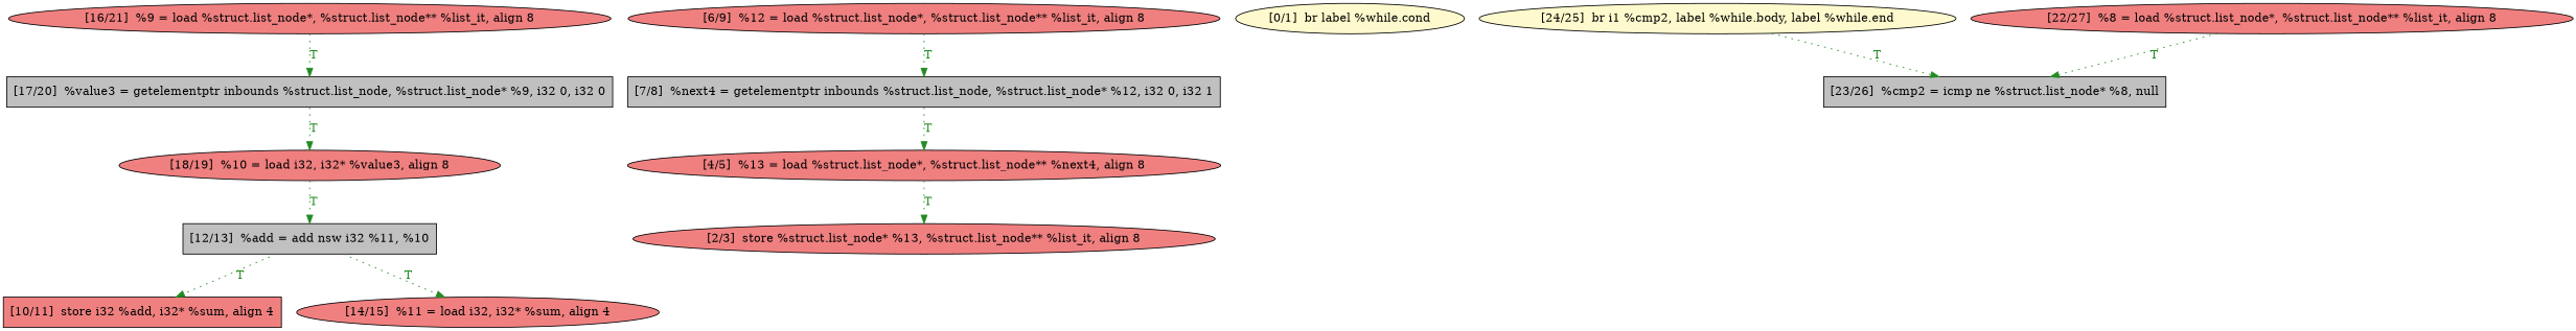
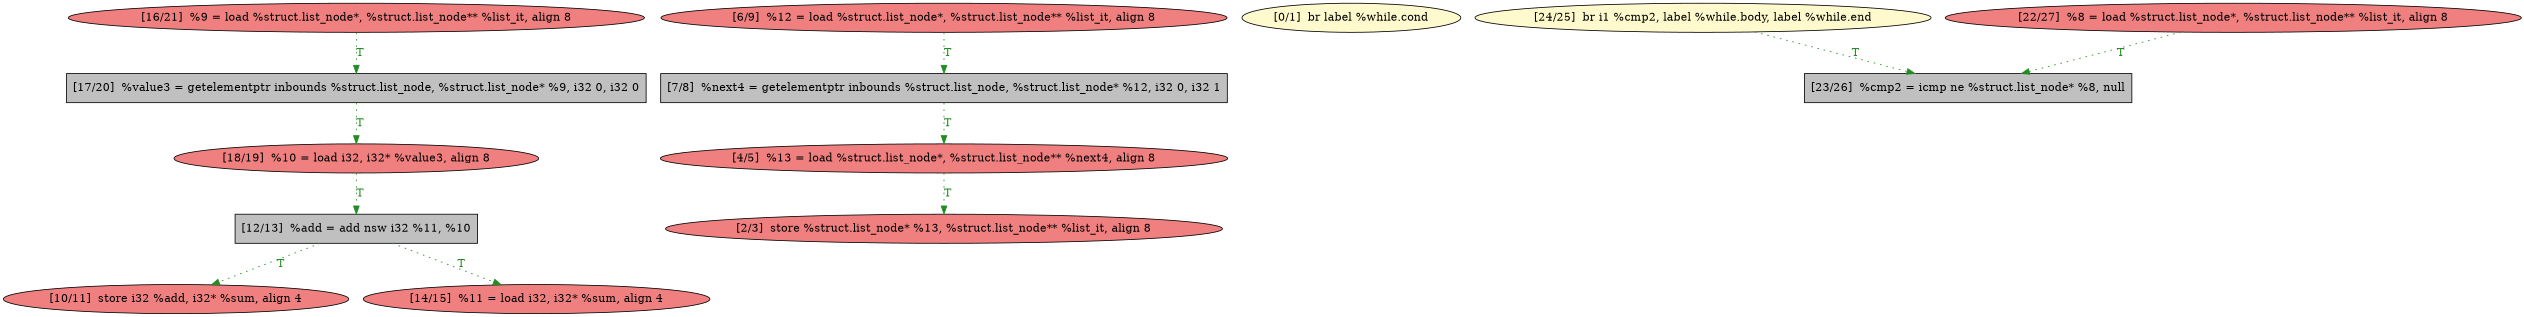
  digraph {
    node [fillcolor=lightcoral shape=ellipse style=filled]
    edge [color=forestgreen fontcolor=forestgreen style=dotted]
    n1 [fillcolor=grey label="[12/13]  %add = add nsw i32 %11, %10" shape=rectangle]
-   n2 [label="[10/11]  store i32 %add, i32* %sum, align 4" shape=box]
+   n2 [label="[10/11]  store i32 %add, i32* %sum, align 4"]
    n3 [label="[14/15]  %11 = load i32, i32* %sum, align 4"]
    n4 [label="[6/9]  %12 = load %struct.list_node*, %struct.list_node** %list_it, align 8"]
    n5 [fillcolor=grey label="[7/8]  %next4 = getelementptr inbounds %struct.list_node, %struct.list_node* %12, i32 0, i32 1" shape=rectangle]
    n6 [label="[4/5]  %13 = load %struct.list_node*, %struct.list_node** %next4, align 8"]
    n7 [fillcolor=lemonchiffon label="[0/1]  br label %while.cond"]
    n8 [label="[2/3]  store %struct.list_node* %13, %struct.list_node** %list_it, align 8"]
    n9 [fillcolor=grey label="[17/20]  %value3 = getelementptr inbounds %struct.list_node, %struct.list_node* %9, i32 0, i32 0" shape=rectangle]
    n10 [label="[18/19]  %10 = load i32, i32* %value3, align 8"]
    n11 [label="[16/21]  %9 = load %struct.list_node*, %struct.list_node** %list_it, align 8"]
    n12 [fillcolor=grey label="[23/26]  %cmp2 = icmp ne %struct.list_node* %8, null" shape=rectangle]
    n13 [fillcolor=lemonchiffon label="[24/25]  br i1 %cmp2, label %while.body, label %while.end"]
    n14 [label="[22/27]  %8 = load %struct.list_node*, %struct.list_node** %list_it, align 8"]
    n1 -> n2 [label=T]
    n1 -> n3 [label=T]
    n4 -> n5 [label=T]
    n5 -> n6 [label=T]
    n6 -> n8 [label=T]
    n9 -> n10 [label=T]
    n10 -> n1 [label=T]
    n11 -> n9 [label=T]
    n13 -> n12 [label=T]
    n14 -> n12 [label=T]
  }
